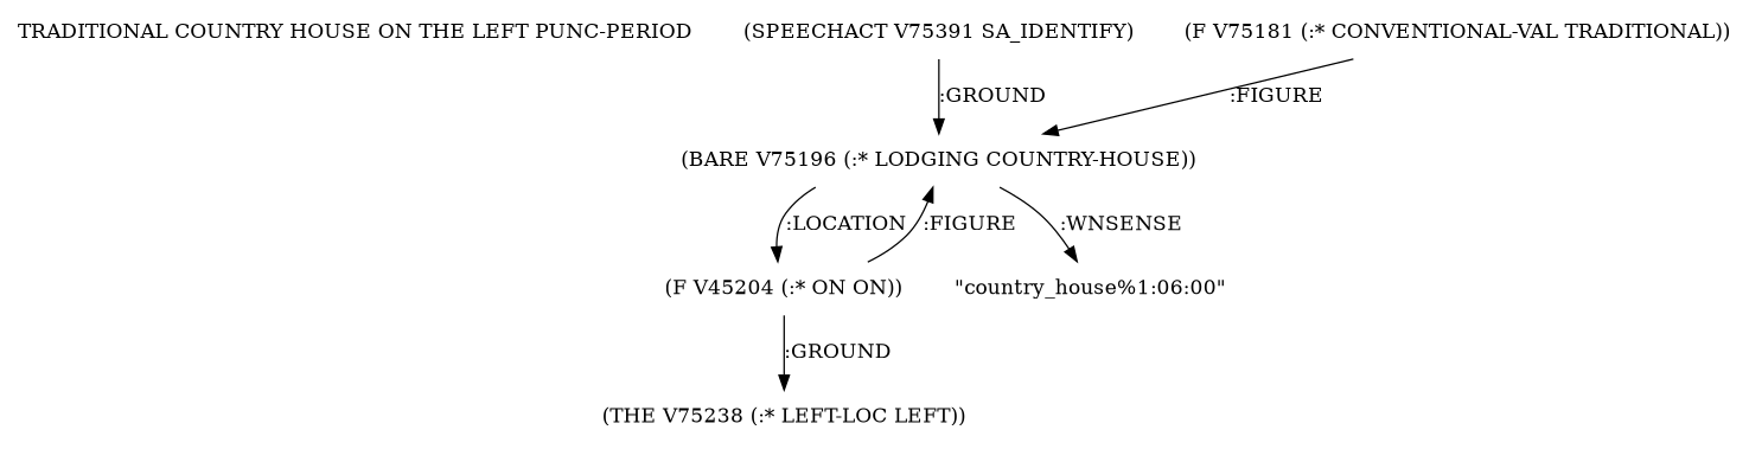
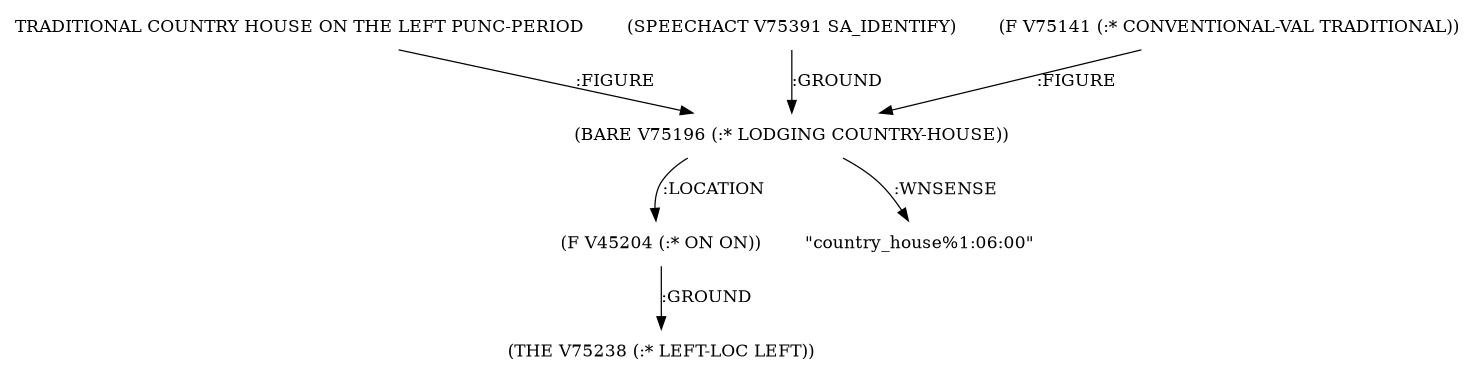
  digraph {
    node [shape=none]
    "TRADITIONAL COUNTRY HOUSE ON THE LEFT PUNC-PERIOD"
    n2 [label="(SPEECHACT V75391 SA_IDENTIFY)"]
    n3 [label="(BARE V75196 (:* LODGING COUNTRY-HOUSE))"]
    n4 [label="(F V45204 (:* ON ON))"]
    n5 [label="\"country_house%1:06:00\""]
    n6 [label="(THE V75238 (:* LEFT-LOC LEFT))"]
-   n7 [label="(F V75181 (:* CONVENTIONAL-VAL TRADITIONAL))"]
+   n7 [label="(F V75141 (:* CONVENTIONAL-VAL TRADITIONAL))"]
    n2 -> n3 [label=":GROUND"]
    n3 -> n4 [label=":LOCATION"]
    n3 -> n5 [label=":WNSENSE"]
-   n4 -> n3 [label=":FIGURE"]
+   "TRADITIONAL COUNTRY HOUSE ON THE LEFT PUNC-PERIOD" -> n3 [label=":FIGURE"]
    n4 -> n6 [label=":GROUND"]
    n7 -> n3 [label=":FIGURE"]
  }
